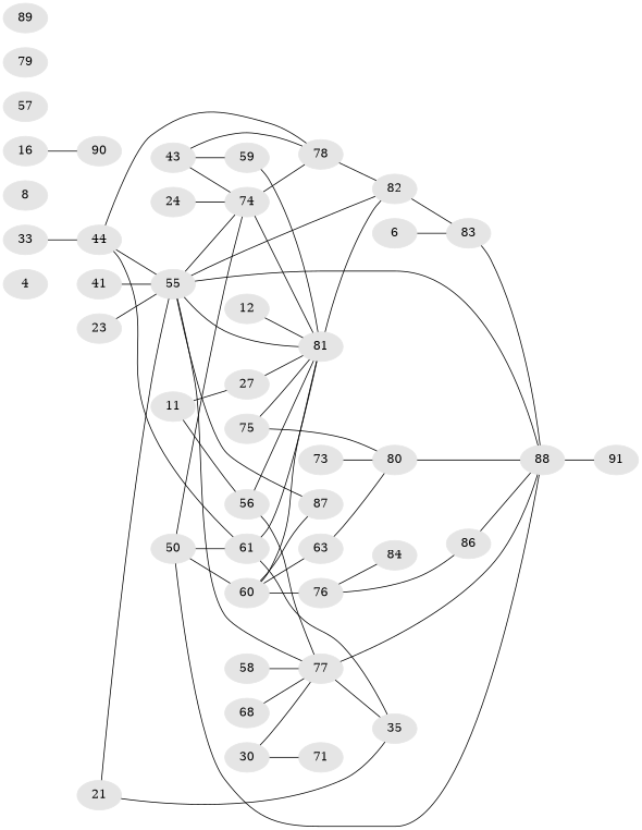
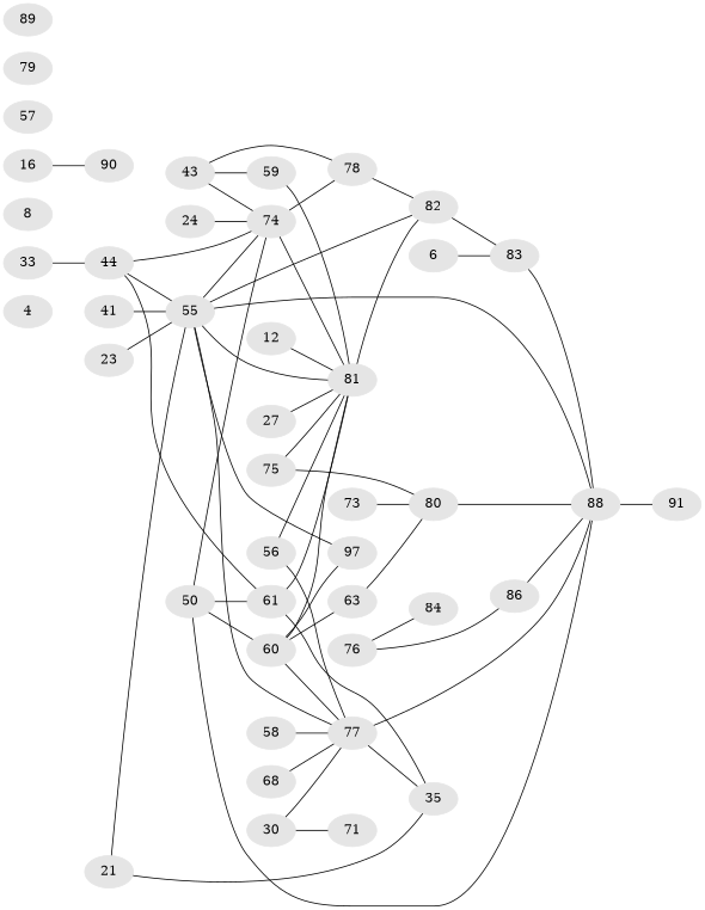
  graph {
    rankdir=LR
    node [color=gray90 style=filled]
    4
    6
    83
    88 [super="+42+37+48"]
    8
-   11
    27
    56 [super="+28"]
    81 [super="+34+54+72"]
    77 [super="+65+69"]
    82 [super="+31"]
    12
    16
    90
    21 [super="+13"]
    55 [super="+53"]
    n17 [label=35]
    74 [super="+46+64"]
-   87
+   87 [label=97]
    23
    78
    24
    30
    71
    44 [super="+40"]
    61 [super="+51"]
    33
    41
    43
    59
    50 [super="+49+26"]
    60 [super="+35"]
    63
    91
    57
    58
    80 [super="+25+15"]
    68
    73
    75 [super="+62+70+67"]
    76 [super="+3"]
    84
    86
    79
    89
    6 -- 83
    83 -- 88
    88 -- 91
-   11 -- 27
-   11 -- 56
    27 -- 81
    56 -- 81 [weight=2]
    56 -- 77
    81 -- 82 [weight=2]
    77 -- 88
    77 -- n17
    82 -- 83
    12 -- 81
    16 -- 90
    21 -- 55
    21 -- n17 [weight=2]
    55 -- 88 [weight=2]
    55 -- 81
    55 -- 77 [weight=2]
    55 -- 82 [weight=2]
    55 -- 74
    55 -- 87
    74 -- 81 [weight=4]
    74 -- 78
    23 -- 55 [weight=2]
    78 -- 82
    24 -- 74
    30 -- 77
    30 -- 71
    44 -- 55 [weight=2]
-   44 -- 78
+   44 -- 74
    44 -- 61
    61 -- 81
    61 -- n17
    33 -- 44
    41 -- 55
    43 -- 74
    43 -- 78
    43 -- 59
    59 -- 81
    50 -- 88
    50 -- 74
    50 -- 61 [weight=2]
    50 -- 60
    60 -- 81 [weight=3]
-   60 -- 76
+   60 -- 77
    60 -- 87
    60 -- 63
    63 -- 80
    58 -- 77
    80 -- 88
    68 -- 77
    73 -- 80
    75 -- 81
    75 -- 80
    76 -- 84
    76 -- 86
    86 -- 88
  }
